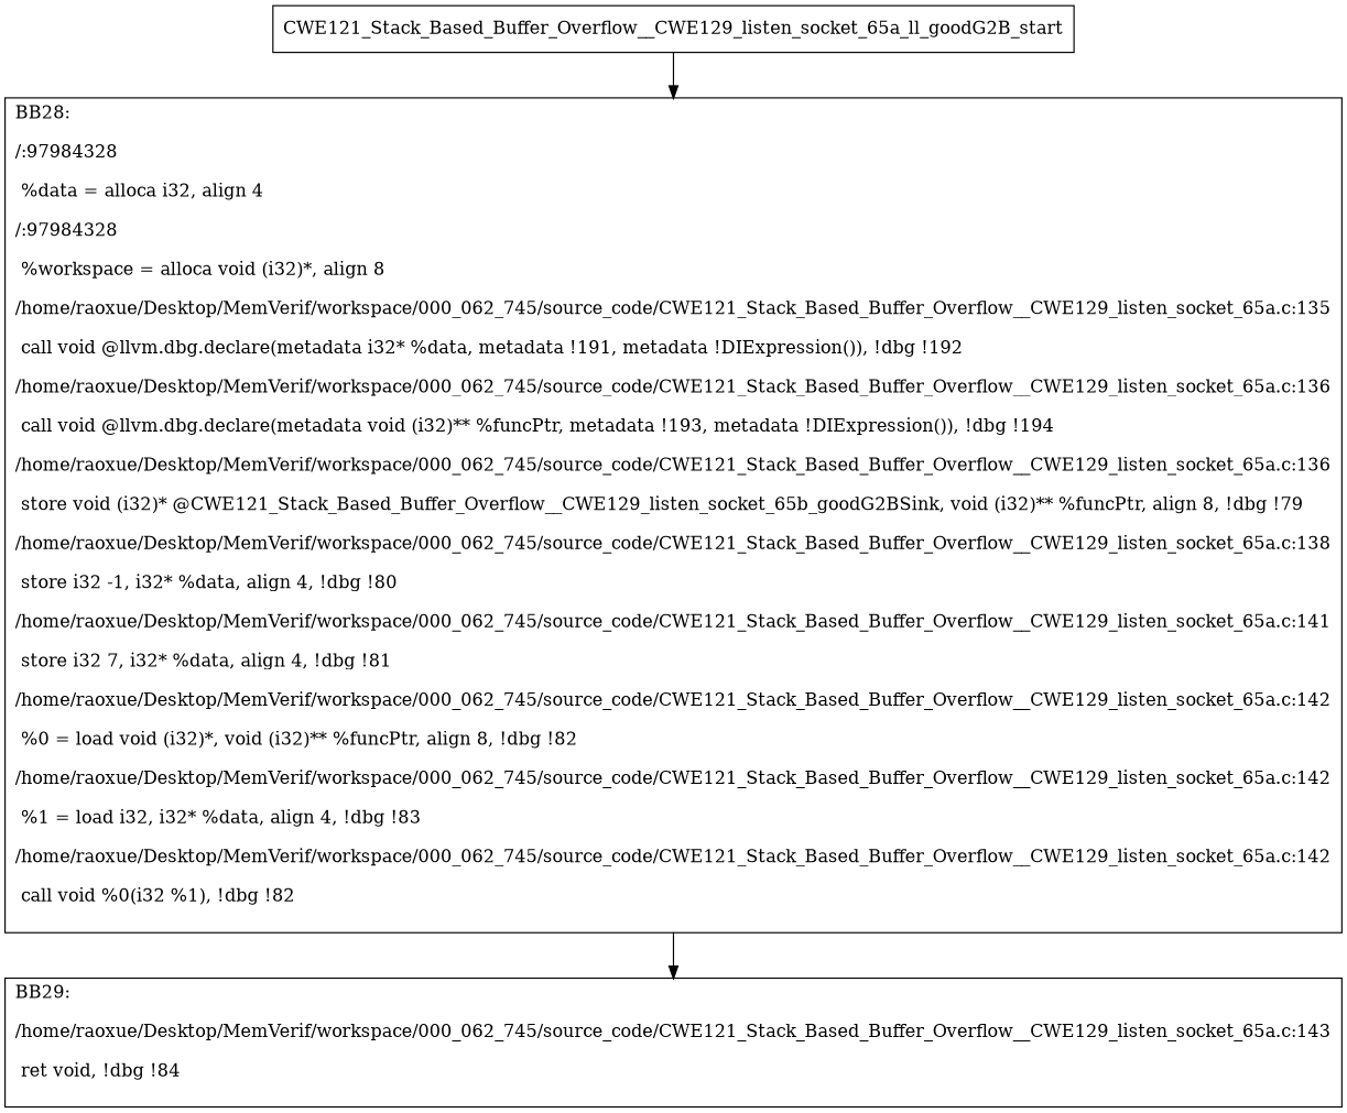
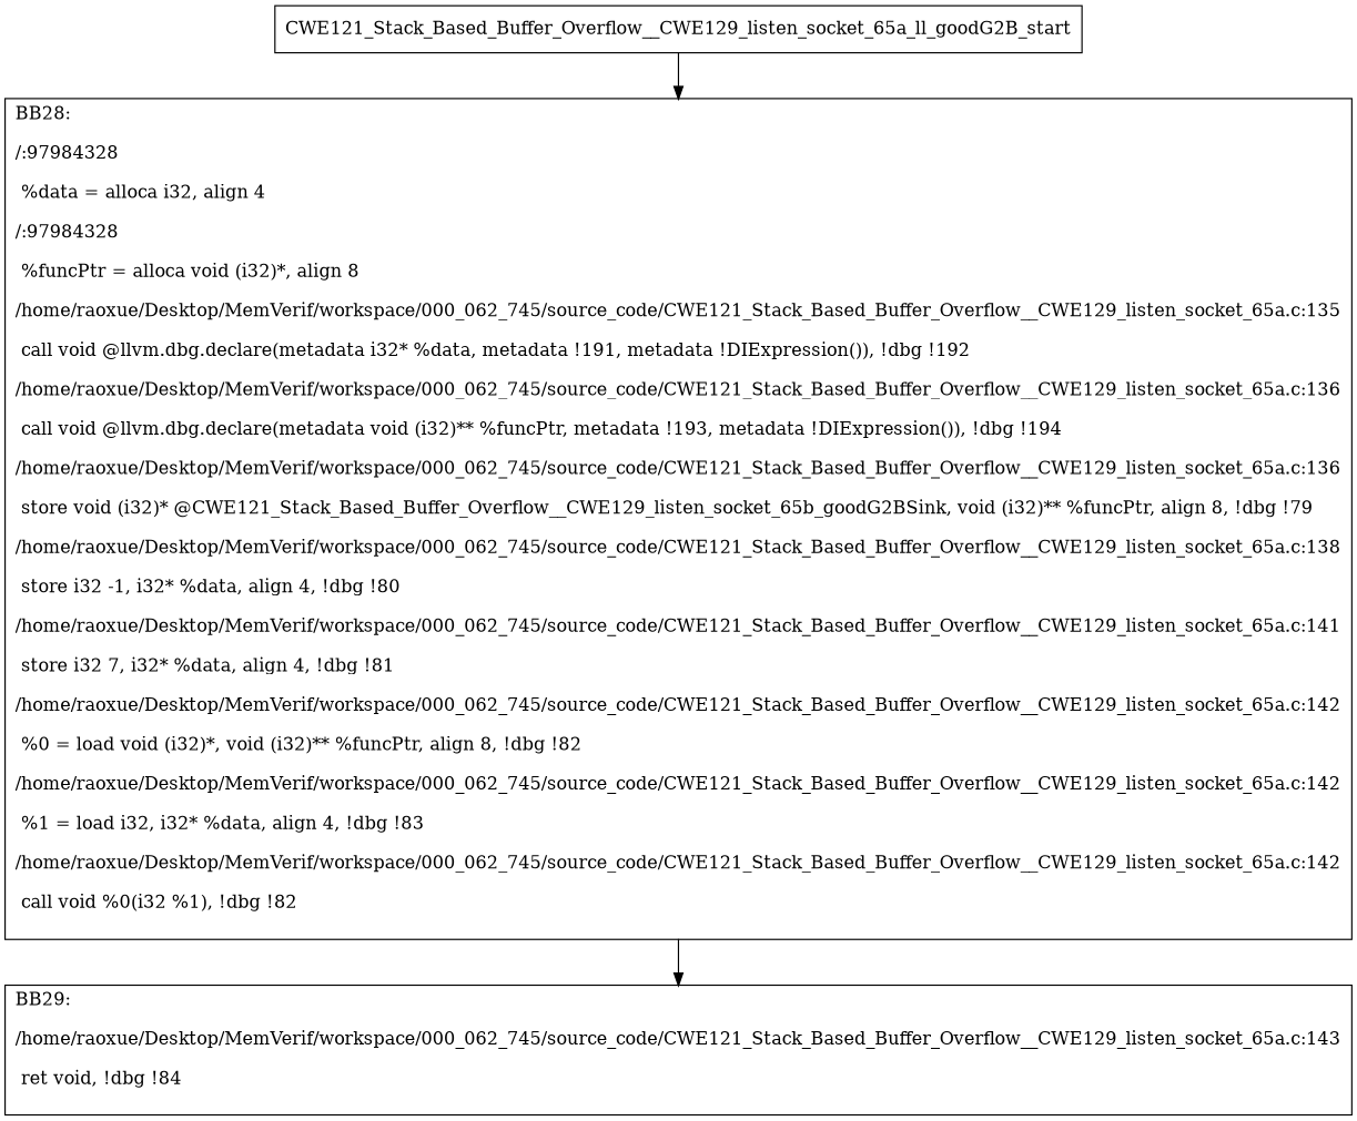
  digraph {
    node [shape=record]
    n1 [label="{CWE121_Stack_Based_Buffer_Overflow__CWE129_listen_socket_65a_ll_goodG2B_start}"]
-   n2 [label="{BB28:\l\l/:97984328\l\n  %data = alloca i32, align 4\l\n/:97984328\l\n  %workspace = alloca void (i32)*, align 8\l\n/home/raoxue/Desktop/MemVerif/workspace/000_062_745/source_code/CWE121_Stack_Based_Buffer_Overflow__CWE129_listen_socket_65a.c:135\l\n  call void @llvm.dbg.declare(metadata i32* %data, metadata !191, metadata !DIExpression()), !dbg !192\l\n/home/raoxue/Desktop/MemVerif/workspace/000_062_745/source_code/CWE121_Stack_Based_Buffer_Overflow__CWE129_listen_socket_65a.c:136\l\n  call void @llvm.dbg.declare(metadata void (i32)** %funcPtr, metadata !193, metadata !DIExpression()), !dbg !194\l\n/home/raoxue/Desktop/MemVerif/workspace/000_062_745/source_code/CWE121_Stack_Based_Buffer_Overflow__CWE129_listen_socket_65a.c:136\l\n  store void (i32)* @CWE121_Stack_Based_Buffer_Overflow__CWE129_listen_socket_65b_goodG2BSink, void (i32)** %funcPtr, align 8, !dbg !79\l\n/home/raoxue/Desktop/MemVerif/workspace/000_062_745/source_code/CWE121_Stack_Based_Buffer_Overflow__CWE129_listen_socket_65a.c:138\l\n  store i32 -1, i32* %data, align 4, !dbg !80\l\n/home/raoxue/Desktop/MemVerif/workspace/000_062_745/source_code/CWE121_Stack_Based_Buffer_Overflow__CWE129_listen_socket_65a.c:141\l\n  store i32 7, i32* %data, align 4, !dbg !81\l\n/home/raoxue/Desktop/MemVerif/workspace/000_062_745/source_code/CWE121_Stack_Based_Buffer_Overflow__CWE129_listen_socket_65a.c:142\l\n  %0 = load void (i32)*, void (i32)** %funcPtr, align 8, !dbg !82\l\n/home/raoxue/Desktop/MemVerif/workspace/000_062_745/source_code/CWE121_Stack_Based_Buffer_Overflow__CWE129_listen_socket_65a.c:142\l\n  %1 = load i32, i32* %data, align 4, !dbg !83\l\n/home/raoxue/Desktop/MemVerif/workspace/000_062_745/source_code/CWE121_Stack_Based_Buffer_Overflow__CWE129_listen_socket_65a.c:142\l\n  call void %0(i32 %1), !dbg !82\l\n}"]
+   n2 [label="{BB28:\l\l/:97984328\l\n  %data = alloca i32, align 4\l\n/:97984328\l\n  %funcPtr = alloca void (i32)*, align 8\l\n/home/raoxue/Desktop/MemVerif/workspace/000_062_745/source_code/CWE121_Stack_Based_Buffer_Overflow__CWE129_listen_socket_65a.c:135\l\n  call void @llvm.dbg.declare(metadata i32* %data, metadata !191, metadata !DIExpression()), !dbg !192\l\n/home/raoxue/Desktop/MemVerif/workspace/000_062_745/source_code/CWE121_Stack_Based_Buffer_Overflow__CWE129_listen_socket_65a.c:136\l\n  call void @llvm.dbg.declare(metadata void (i32)** %funcPtr, metadata !193, metadata !DIExpression()), !dbg !194\l\n/home/raoxue/Desktop/MemVerif/workspace/000_062_745/source_code/CWE121_Stack_Based_Buffer_Overflow__CWE129_listen_socket_65a.c:136\l\n  store void (i32)* @CWE121_Stack_Based_Buffer_Overflow__CWE129_listen_socket_65b_goodG2BSink, void (i32)** %funcPtr, align 8, !dbg !79\l\n/home/raoxue/Desktop/MemVerif/workspace/000_062_745/source_code/CWE121_Stack_Based_Buffer_Overflow__CWE129_listen_socket_65a.c:138\l\n  store i32 -1, i32* %data, align 4, !dbg !80\l\n/home/raoxue/Desktop/MemVerif/workspace/000_062_745/source_code/CWE121_Stack_Based_Buffer_Overflow__CWE129_listen_socket_65a.c:141\l\n  store i32 7, i32* %data, align 4, !dbg !81\l\n/home/raoxue/Desktop/MemVerif/workspace/000_062_745/source_code/CWE121_Stack_Based_Buffer_Overflow__CWE129_listen_socket_65a.c:142\l\n  %0 = load void (i32)*, void (i32)** %funcPtr, align 8, !dbg !82\l\n/home/raoxue/Desktop/MemVerif/workspace/000_062_745/source_code/CWE121_Stack_Based_Buffer_Overflow__CWE129_listen_socket_65a.c:142\l\n  %1 = load i32, i32* %data, align 4, !dbg !83\l\n/home/raoxue/Desktop/MemVerif/workspace/000_062_745/source_code/CWE121_Stack_Based_Buffer_Overflow__CWE129_listen_socket_65a.c:142\l\n  call void %0(i32 %1), !dbg !82\l\n}"]
    n3 [label="{BB29:\l\l/home/raoxue/Desktop/MemVerif/workspace/000_062_745/source_code/CWE121_Stack_Based_Buffer_Overflow__CWE129_listen_socket_65a.c:143\l\n  ret void, !dbg !84\l\n}"]
    n1 -> n2
    n2 -> n3
  }
